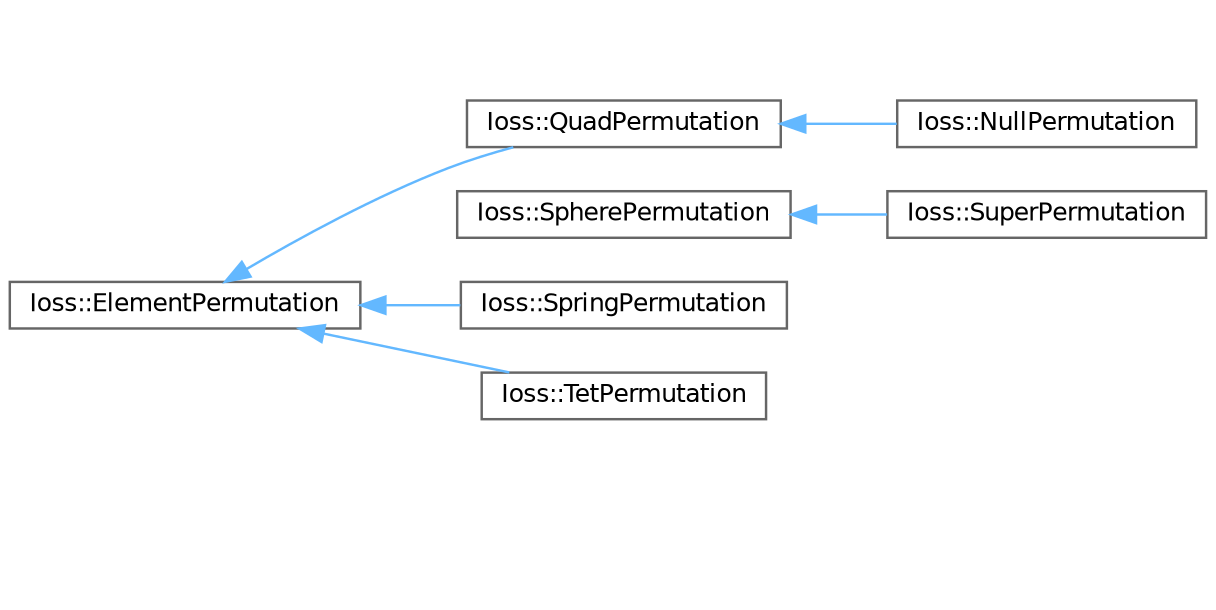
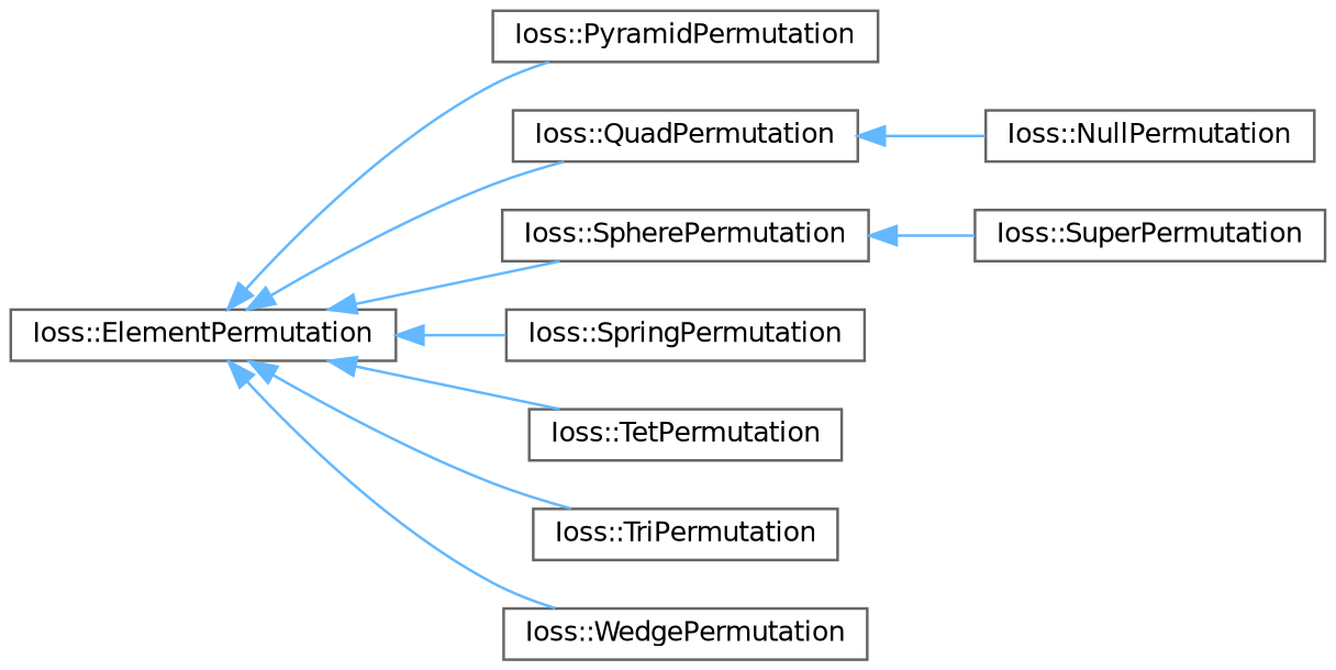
  digraph {
    rankdir=LR
    node [color=grey40 fillcolor=white fontname=Helvetica fontsize=10 shape=box style=filled]
    edge [color=steelblue1 dir=back fontname=Helvetica fontsize=10 labelfontname=Helvetica labelfontsize=10 style=solid]
    n1 [height=0.2 label="Ioss::ElementPermutation" width=0.4]
+   n2 [height=0.2 label="Ioss::PyramidPermutation" width=0.4]
    n3 [height=0.2 label="Ioss::QuadPermutation" width=0.4]
    n4 [height=0.2 label="Ioss::SpherePermutation" width=0.4]
    n5 [height=0.2 label="Ioss::SpringPermutation" width=0.4]
    n6 [height=0.2 label="Ioss::TetPermutation" width=0.4]
+   n7 [height=0.2 label="Ioss::TriPermutation" width=0.4]
+   n8 [height=0.2 label="Ioss::WedgePermutation" width=0.4]
    n9 [height=0.2 label="Ioss::NullPermutation" width=0.4]
    n10 [height=0.2 label="Ioss::SuperPermutation" width=0.4]
+   n1 -> n2
    n1 -> n3
+   n1 -> n4
    n1 -> n5
    n1 -> n6
+   n1 -> n7
+   n1 -> n8
    n3 -> n9
    n4 -> n10
  }
